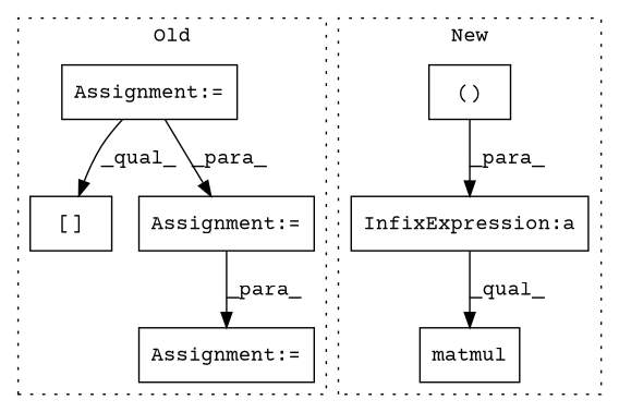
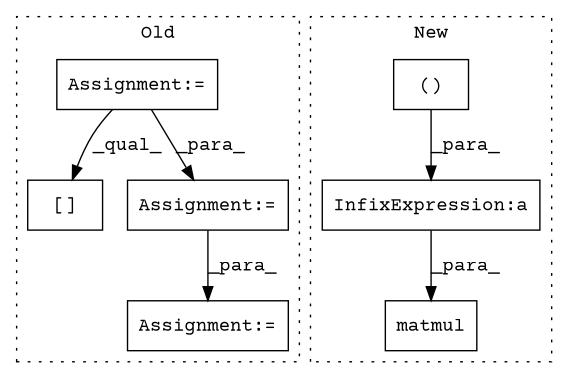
  digraph {
    fontname="Courier Prime"
    node [a=7 l="7,1" shape=box fontname="Courier Prime"]
    edge [fontname="Courier Prime"]
    n1 [a=2 label="[]" s="725,735"]
    n2 [l=1 label="Assignment:=" s=690]
    n3 [l=2 label="Assignment:=" s=723]
    n4 [l=2 label="Assignment:=" s=751]
    n5 [a=32 label=matmul s="845,868"]
    n6 [a=106 l=25 label="()" s=605]
    n7 [a=27 l=3 label="InfixExpression:a" s=757]
    subgraph cluster_1 {
      label=Old
      style=dotted
      n1
      n2
      n3
      n4
    }
    subgraph cluster_2 {
      label=New
      style=dotted
      n5
      n6
      n7
    }
    n2 -> n1 [label=_qual_]
    n2 -> n3 [label=_para_]
    n3 -> n4 [label=_para_]
    n6 -> n7 [label=_para_]
-   n7 -> n5 [label=_qual_]
+   n7 -> n5 [label=_para_]
  }
